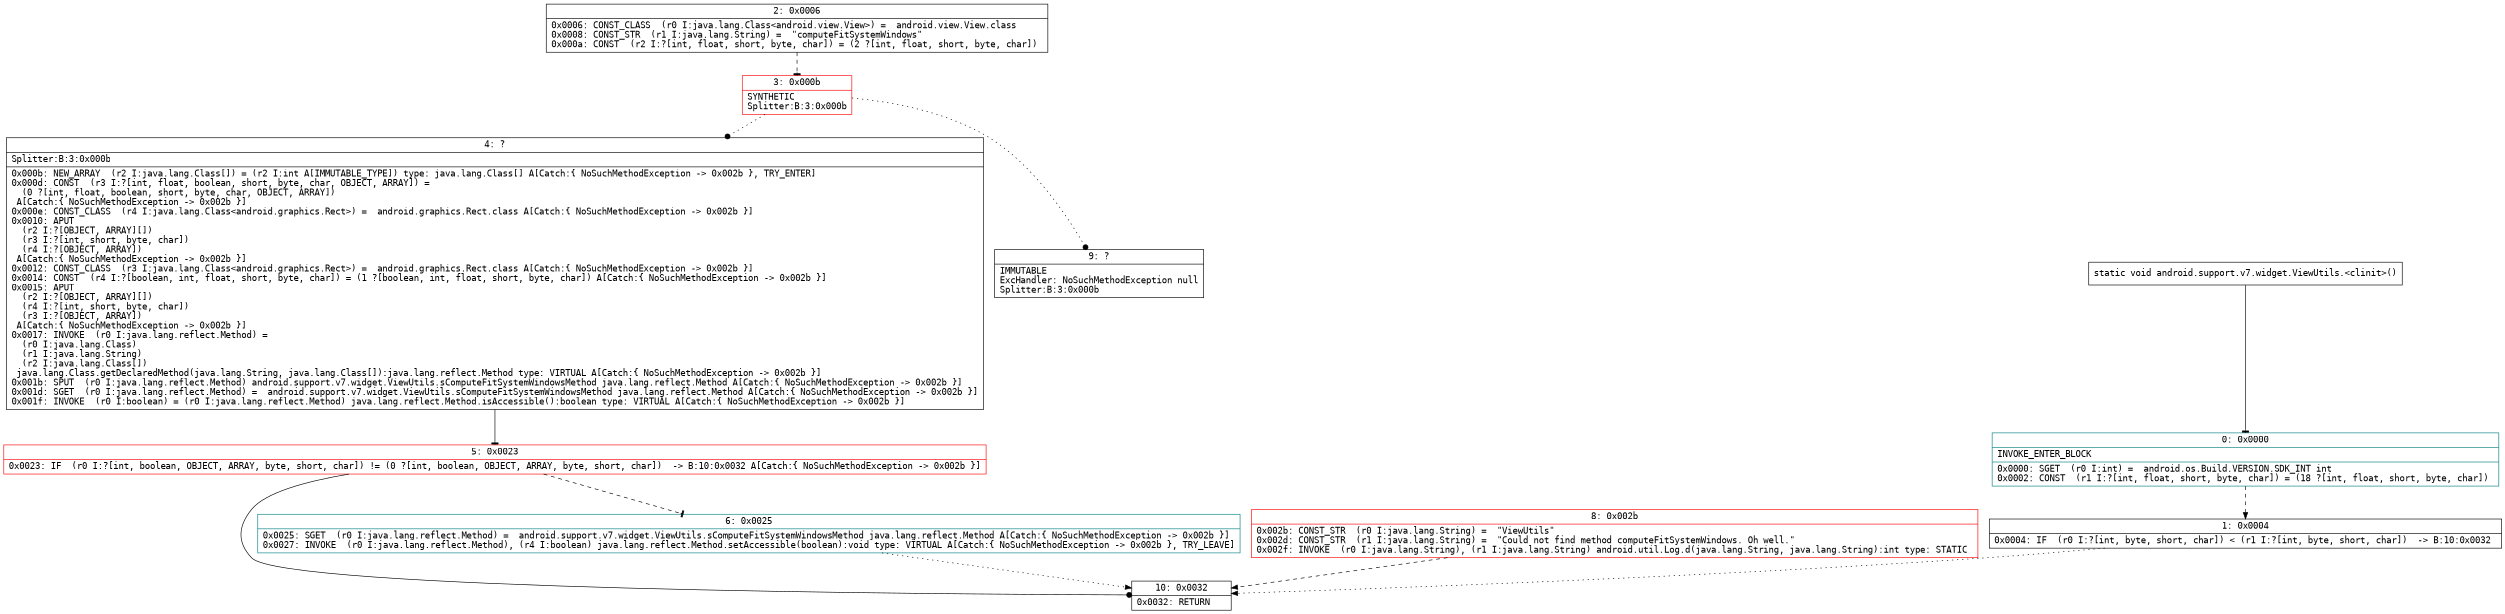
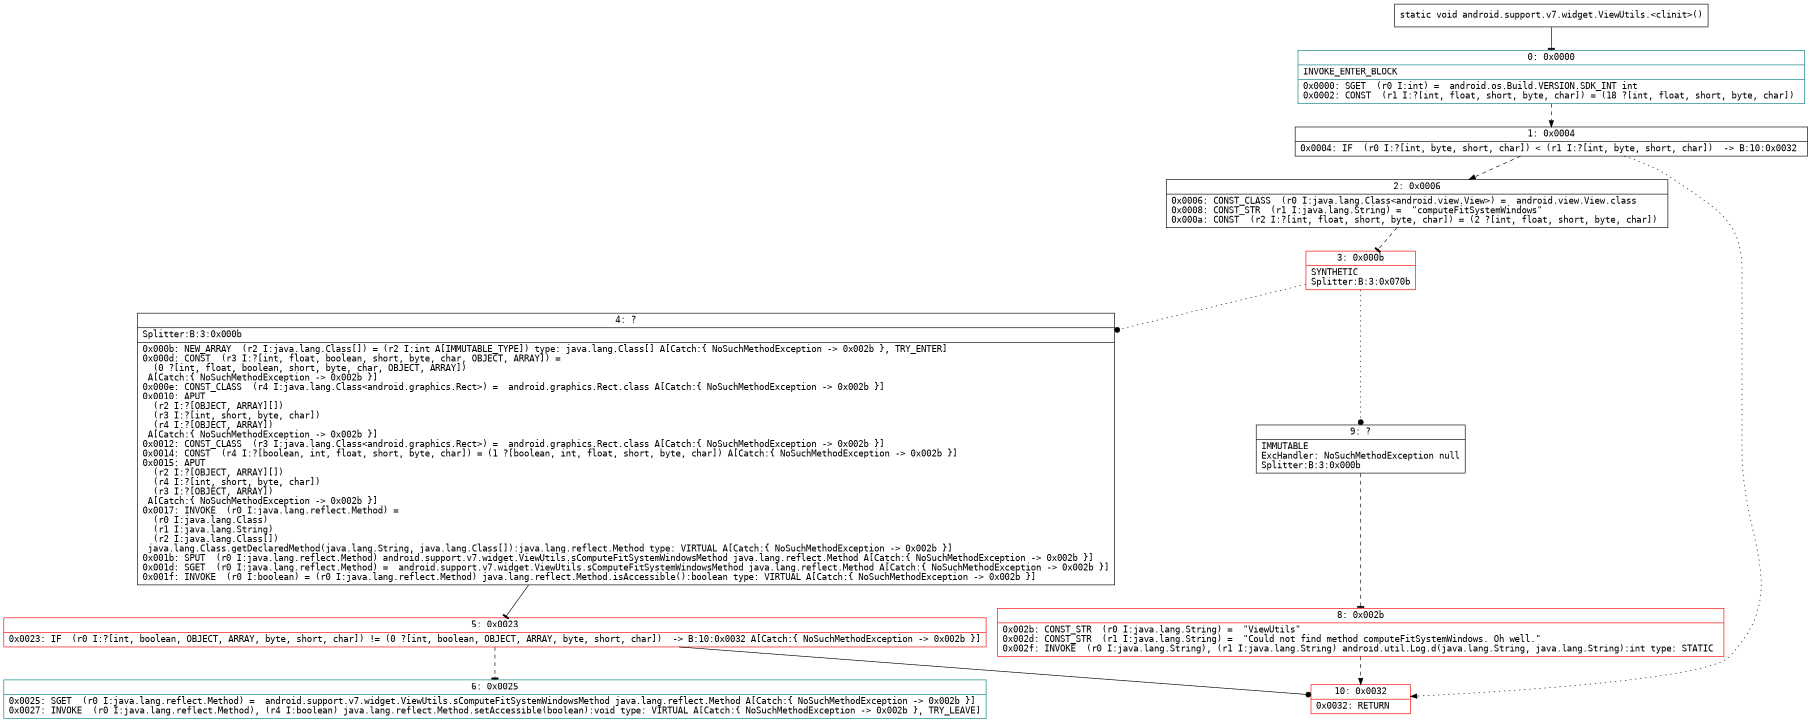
  digraph {
    fontname="DejaVu Sans Mono"
    node [color=black fontname="DejaVu Sans Mono" shape=record]
    edge [arrowhead=normal fontname="DejaVu Sans Mono" style=dashed]
    n1 [color=teal label="{0\:\ 0x0000|INVOKE_ENTER_BLOCK\l|0x0000: SGET  (r0 I:int) =  android.os.Build.VERSION.SDK_INT int \l0x0002: CONST  (r1 I:?[int, float, short, byte, char]) = (18 ?[int, float, short, byte, char]) \l}"]
    n2 [label="{1\:\ 0x0004|0x0004: IF  (r0 I:?[int, byte, short, char]) \< (r1 I:?[int, byte, short, char])  \-\> B:10:0x0032 \l}"]
    n3 [label="{2\:\ 0x0006|0x0006: CONST_CLASS  (r0 I:java.lang.Class\<android.view.View\>) =  android.view.View.class \l0x0008: CONST_STR  (r1 I:java.lang.String) =  \"computeFitSystemWindows\" \l0x000a: CONST  (r2 I:?[int, float, short, byte, char]) = (2 ?[int, float, short, byte, char]) \l}"]
-   n4 [label="{10\:\ 0x0032|0x0032: RETURN   \l}"]
-   n5 [color=red label="{3\:\ 0x000b|SYNTHETIC\lSplitter:B:3:0x000b\l}"]
+   n4 [color=red label="{10\:\ 0x0032|0x0032: RETURN   \l}"]
+   n5 [color=red label="{3\:\ 0x000b|SYNTHETIC\lSplitter:B:3:0x070b\l}"]
    n6 [label="{4\:\ ?|Splitter:B:3:0x000b\l|0x000b: NEW_ARRAY  (r2 I:java.lang.Class[]) = (r2 I:int A[IMMUTABLE_TYPE]) type: java.lang.Class[] A[Catch:\{ NoSuchMethodException \-\> 0x002b \}, TRY_ENTER]\l0x000d: CONST  (r3 I:?[int, float, boolean, short, byte, char, OBJECT, ARRAY]) = \l  (0 ?[int, float, boolean, short, byte, char, OBJECT, ARRAY])\l A[Catch:\{ NoSuchMethodException \-\> 0x002b \}]\l0x000e: CONST_CLASS  (r4 I:java.lang.Class\<android.graphics.Rect\>) =  android.graphics.Rect.class A[Catch:\{ NoSuchMethodException \-\> 0x002b \}]\l0x0010: APUT  \l  (r2 I:?[OBJECT, ARRAY][])\l  (r3 I:?[int, short, byte, char])\l  (r4 I:?[OBJECT, ARRAY])\l A[Catch:\{ NoSuchMethodException \-\> 0x002b \}]\l0x0012: CONST_CLASS  (r3 I:java.lang.Class\<android.graphics.Rect\>) =  android.graphics.Rect.class A[Catch:\{ NoSuchMethodException \-\> 0x002b \}]\l0x0014: CONST  (r4 I:?[boolean, int, float, short, byte, char]) = (1 ?[boolean, int, float, short, byte, char]) A[Catch:\{ NoSuchMethodException \-\> 0x002b \}]\l0x0015: APUT  \l  (r2 I:?[OBJECT, ARRAY][])\l  (r4 I:?[int, short, byte, char])\l  (r3 I:?[OBJECT, ARRAY])\l A[Catch:\{ NoSuchMethodException \-\> 0x002b \}]\l0x0017: INVOKE  (r0 I:java.lang.reflect.Method) = \l  (r0 I:java.lang.Class)\l  (r1 I:java.lang.String)\l  (r2 I:java.lang.Class[])\l java.lang.Class.getDeclaredMethod(java.lang.String, java.lang.Class[]):java.lang.reflect.Method type: VIRTUAL A[Catch:\{ NoSuchMethodException \-\> 0x002b \}]\l0x001b: SPUT  (r0 I:java.lang.reflect.Method) android.support.v7.widget.ViewUtils.sComputeFitSystemWindowsMethod java.lang.reflect.Method A[Catch:\{ NoSuchMethodException \-\> 0x002b \}]\l0x001d: SGET  (r0 I:java.lang.reflect.Method) =  android.support.v7.widget.ViewUtils.sComputeFitSystemWindowsMethod java.lang.reflect.Method A[Catch:\{ NoSuchMethodException \-\> 0x002b \}]\l0x001f: INVOKE  (r0 I:boolean) = (r0 I:java.lang.reflect.Method) java.lang.reflect.Method.isAccessible():boolean type: VIRTUAL A[Catch:\{ NoSuchMethodException \-\> 0x002b \}]\l}"]
    n7 [label="{9\:\ ?|IMMUTABLE\lExcHandler: NoSuchMethodException null\lSplitter:B:3:0x000b\l}"]
    n8 [color=red label="{5\:\ 0x0023|0x0023: IF  (r0 I:?[int, boolean, OBJECT, ARRAY, byte, short, char]) != (0 ?[int, boolean, OBJECT, ARRAY, byte, short, char])  \-\> B:10:0x0032 A[Catch:\{ NoSuchMethodException \-\> 0x002b \}]\l}"]
    n9 [color=red label="{8\:\ 0x002b|0x002b: CONST_STR  (r0 I:java.lang.String) =  \"ViewUtils\" \l0x002d: CONST_STR  (r1 I:java.lang.String) =  \"Could not find method computeFitSystemWindows. Oh well.\" \l0x002f: INVOKE  (r0 I:java.lang.String), (r1 I:java.lang.String) android.util.Log.d(java.lang.String, java.lang.String):int type: STATIC \l}"]
    n10 [color=teal label="{6\:\ 0x0025|0x0025: SGET  (r0 I:java.lang.reflect.Method) =  android.support.v7.widget.ViewUtils.sComputeFitSystemWindowsMethod java.lang.reflect.Method A[Catch:\{ NoSuchMethodException \-\> 0x002b \}]\l0x0027: INVOKE  (r0 I:java.lang.reflect.Method), (r4 I:boolean) java.lang.reflect.Method.setAccessible(boolean):void type: VIRTUAL A[Catch:\{ NoSuchMethodException \-\> 0x002b \}, TRY_LEAVE]\l}"]
    n11 [label="{static void android.support.v7.widget.ViewUtils.\<clinit\>() }"]
    n1 -> n2
+   n2 -> n3
    n2 -> n4 [style=dotted]
    n3 -> n5 [arrowhead=tee]
    n5 -> n6 [arrowhead=dot style=dotted]
    n5 -> n7 [arrowhead=dot style=dotted]
    n6 -> n8 [arrowhead=tee style=solid]
+   n7 -> n9 [arrowhead=tee]
    n8 -> n4 [arrowhead=dot style=solid]
    n8 -> n10 [arrowhead=tee]
    n9 -> n4
-   n10 -> n4 [style=dotted]
    n11 -> n1 [arrowhead=tee style=solid]
  }
